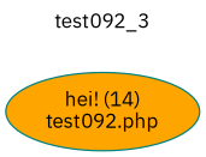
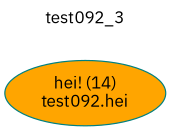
  digraph {
    label=test092_3
    labelloc=t
    rankdir=LR
    fontname="IBM Plex Sans"
-   n1 [label="hei! (14)\ntest092.php" shape=ellipse style=filled fillcolor=orange color=teal fontname="IBM Plex Sans"]
+   n1 [label="hei! (14)\ntest092.hei" shape=ellipse style=filled fillcolor=orange color=teal fontname="IBM Plex Sans"]
  }
